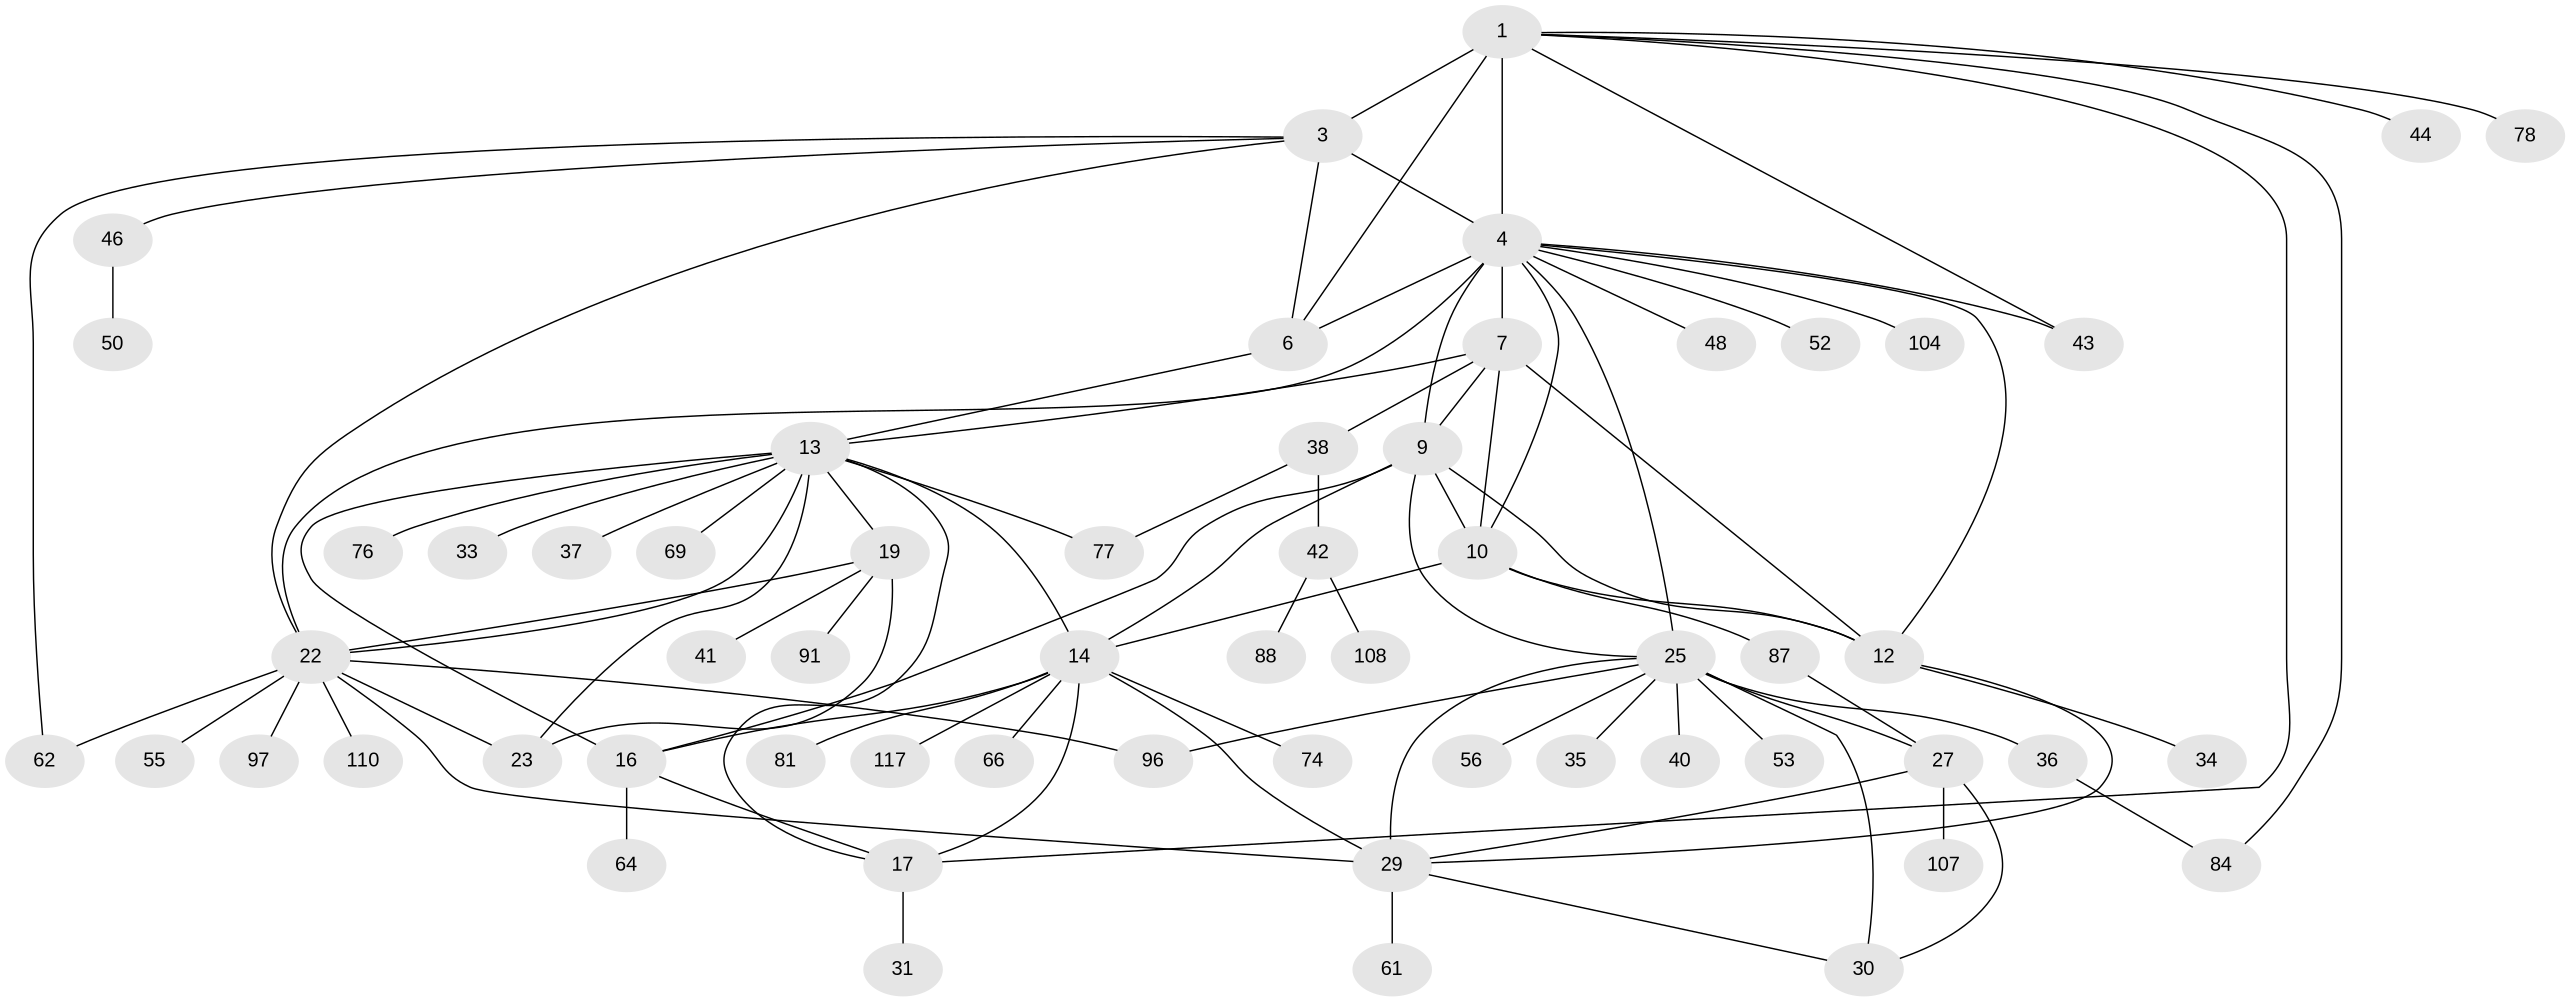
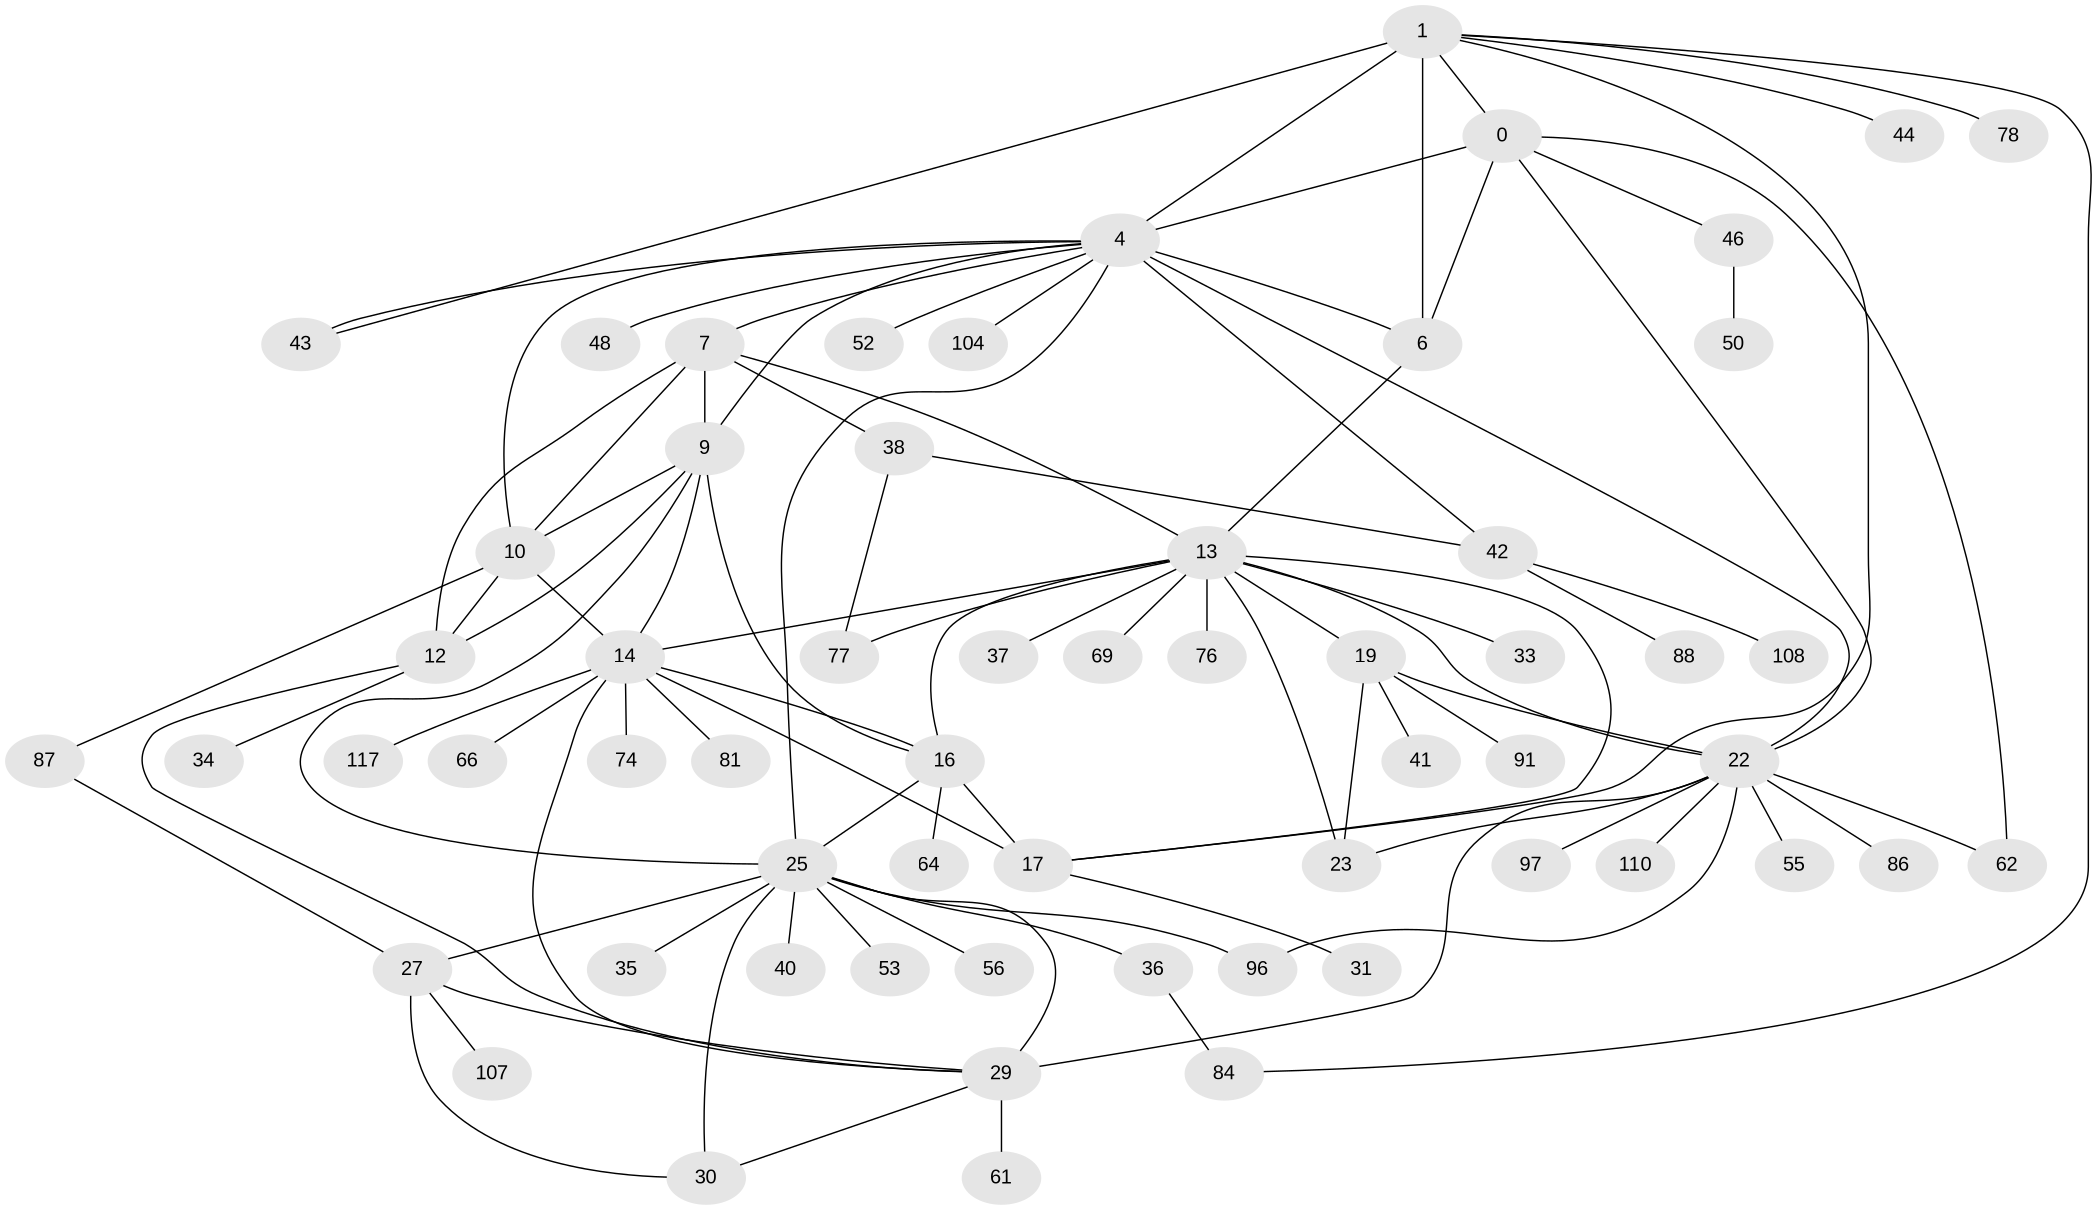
  graph {
    fontname="Liberation Sans"
    node [color=gray90 fontname="Liberation Sans" style=filled]
    edge [fontname="Liberation Sans"]
    1 [super="+2+49"]
-   3
+   3 [label=0]
    4 [super="+5+63"]
    6 [super="+58"]
    17
    43
    44
    78
    84 [super="+100"]
    22 [super="+24+39"]
    46
    62 [super="+111"]
    7 [super="+8+106"]
    9
    10
    12 [super="+57"]
    25 [super="+79+28+26"]
    48
    52
    104
    13 [super="+59+20+98"]
    31
    29 [super="+122+70+45"]
    23 [super="+71+99"]
    55
+   86
    96 [super="+120"]
    97
    110
    50
    38
    14 [super="+75+32+15+73"]
    16 [super="+123+18"]
    87 [super="+114"]
    34
    27
    30
    35
    36 [super="+68"]
    40 [super="+119+72"]
    53
    56
    19 [super="+21"]
    33
    37
    69
    76 [super="+109"]
    77 [super="+95+116"]
    42
    66
    74
    81 [super="+105"]
    117
    64
    107
    n56 [label=61]
    41
    91
    88 [super="+103"]
    108
    1 -- 3 [weight=2]
    1 -- 4 [weight=4]
    1 -- 6 [weight=2]
    1 -- 17
    1 -- 43
    1 -- 44
    1 -- 78
    1 -- 84
    3 -- 4 [weight=2]
    3 -- 6
    3 -- 22
    3 -- 46
    3 -- 62
    4 -- 6 [weight=2]
    4 -- 43
    4 -- 22
    4 -- 7 [weight=3]
    4 -- 9
    4 -- 10
-   4 -- 12
+   4 -- 42
    4 -- 25
    4 -- 48
    4 -- 52
    4 -- 104
    6 -- 13
    17 -- 31
    22 -- 62
    22 -- 29
    22 -- 23 [weight=2]
    22 -- 55
+   22 -- 86
    22 -- 96
    22 -- 97
    22 -- 110
    46 -- 50
    7 -- 9 [weight=2]
    7 -- 10 [weight=2]
    7 -- 12 [weight=2]
    7 -- 13
    7 -- 38
    9 -- 10
    9 -- 12
    9 -- 25
    9 -- 14
    9 -- 16
    10 -- 12
    10 -- 14
    10 -- 87
    12 -- 29
    12 -- 34
    25 -- 29 [weight=3]
    25 -- 96
    25 -- 27 [weight=3]
    25 -- 30 [weight=3]
    25 -- 35
    25 -- 36
    25 -- 40
    25 -- 53
    25 -- 56
    13 -- 17
    13 -- 22 [weight=2]
    13 -- 23
    13 -- 14 [weight=2]
    13 -- 16 [weight=2]
    13 -- 19 [weight=2]
    13 -- 33
    13 -- 37
    13 -- 69
    13 -- 76
    13 -- 77
    29 -- 30
    29 -- n56
    38 -- 77
    38 -- 42
    14 -- 17 [weight=2]
    14 -- 29
    14 -- 16 [weight=4]
    14 -- 66
    14 -- 74
    14 -- 81
    14 -- 117
    16 -- 17 [weight=2]
+   16 -- 25
    16 -- 64
    87 -- 27
    27 -- 29
    27 -- 30
    27 -- 107
    36 -- 84
    19 -- 22 [weight=4]
    19 -- 23 [weight=2]
    19 -- 41
    19 -- 91
    42 -- 88
    42 -- 108
  }
